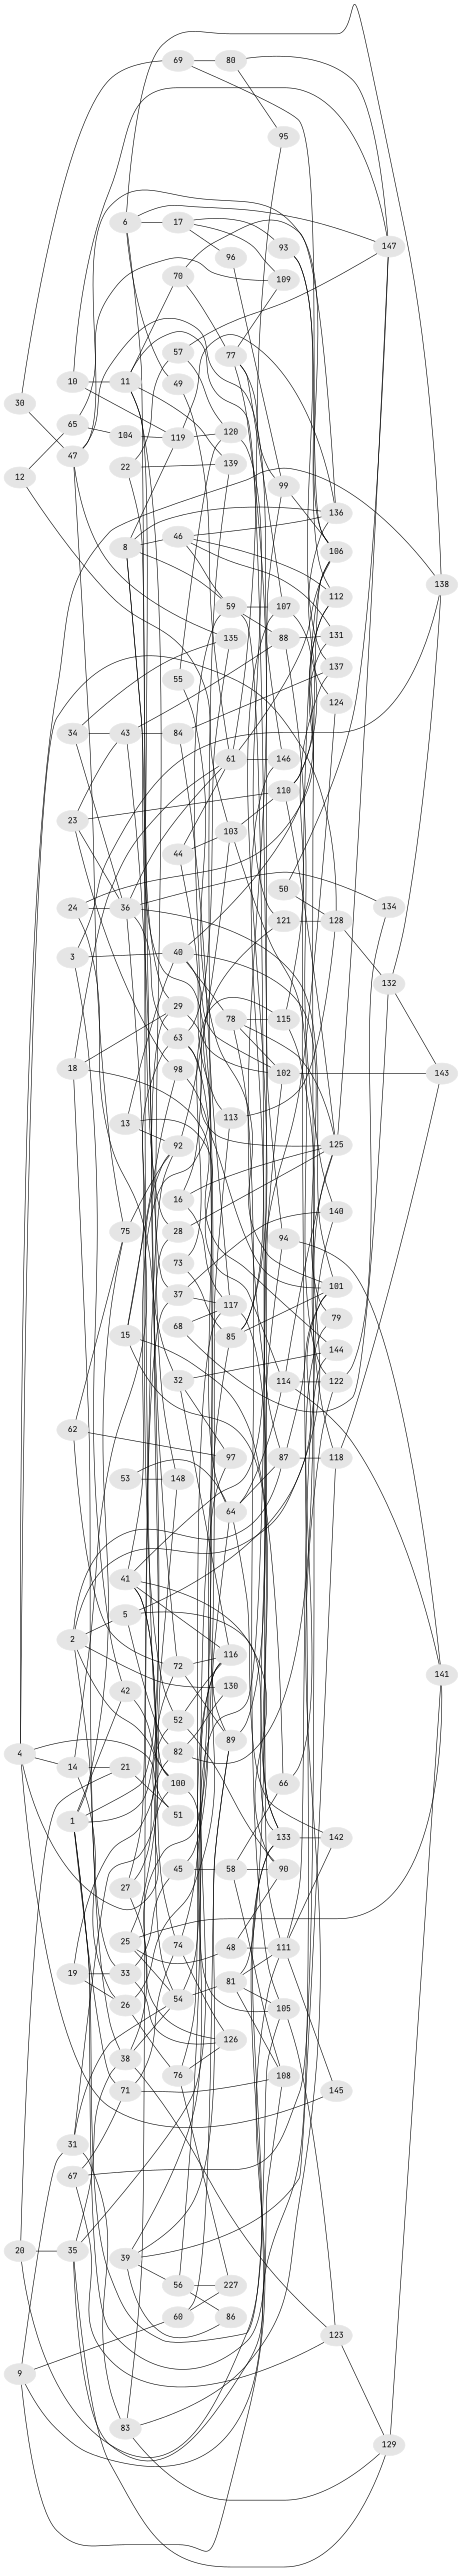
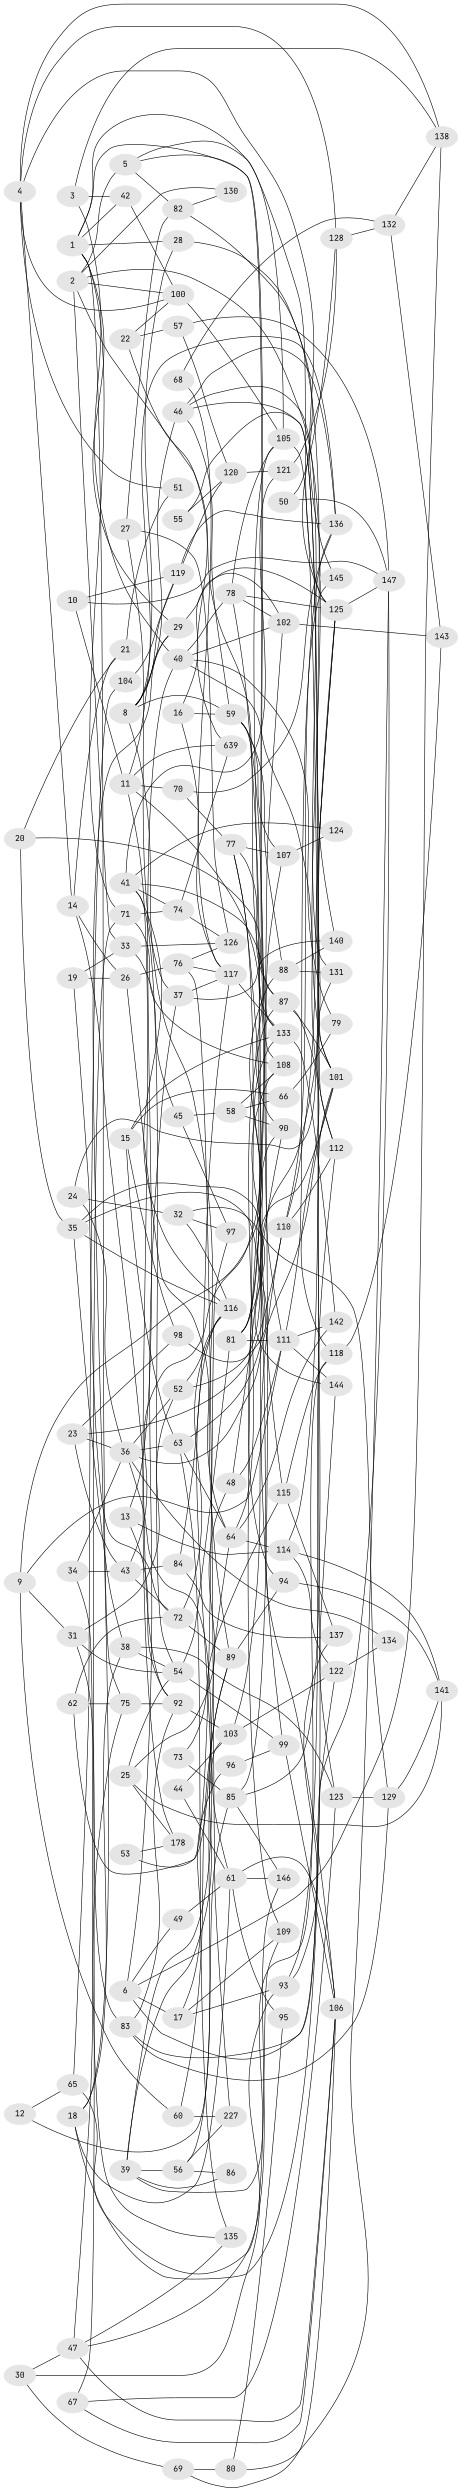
  graph {
    fontname="JetBrains Mono"
    rankdir=LR
    node [color=gray90 fontname="JetBrains Mono" style=filled]
    edge [fontname="JetBrains Mono"]
    1
    28
    29
    42
    71
    75
    105
    108
    125
    102
    100
    74
    92
    123
    2
    5
    33
    87
    101
    130
    82
    133
    126
    45
    118
    3
    40
    138
    78
    79
    112
    4
    14
    51
    128
    145
    21
    26
    132
    140
    147
    142
    6
    17
    37
    49
    93
    96
    109
    117
    61
    11
    70
    94
-   139
-   148
+   139 [label=639]
+   148 [label=178]
    143
    8
    46
    59
    89
    119
    136
    131
    111
    88
    107
    120
    9
    31
    60
    54
    52
    83
    n75 [label=227]
    144
    10
    77
    141
    12
    65
    103
    104
    110
    122
    13
    114
    64
    76
    15
    63
    66
    98
    135
    16
    137
    99
    18
    38
-   113
    106
    146
    95
    19
    72
    116
    20
    35
    129
    22
    57
    23
    36
    43
    134
    84
    24
    32
    97
    25
    48
    90
    81
    27
    30
    47
    69
    80
    58
    34
    39
    56
    86
    85
    115
    41
    121
    124
    44
    50
    53
    55
    62
    67
    68
    73
    1 -- 28
    1 -- 29
    1 -- 42
    1 -- 71
    1 -- 75
    1 -- 105
    1 -- 108
    28 -- 125
    29 -- 102
    42 -- 100
    71 -- 108
    71 -- 74
    75 -- 92
    105 -- 123
    125 -- 147
    102 -- 143
    100 -- 105
    74 -- 126
    74 -- 139
    92 -- 103
    123 -- 129
    2 -- 100
    2 -- 5
    2 -- 33
    2 -- 87
    2 -- 101
    2 -- 130
    5 -- 125
    5 -- 82
    5 -- 133
    33 -- 126
    33 -- 45
    87 -- 101
    87 -- 118
    82 -- 130
    82 -- 140
    133 -- 142
    45 -- 97
    45 -- 58
    118 -- 143
    3 -- 42
    3 -- 40
    3 -- 138
    40 -- 102
    40 -- 78
    40 -- 79
    40 -- 112
    78 -- 105
    78 -- 125
    78 -- 102
    78 -- 115
    4 -- 100
    4 -- 138
    4 -- 14
    4 -- 51
    4 -- 128
    4 -- 145
    14 -- 92
    14 -- 21
    14 -- 26
    128 -- 132
    21 -- 51
    26 -- 64
    26 -- 76
    132 -- 138
    132 -- 143
    6 -- 138
    6 -- 147
    6 -- 17
    6 -- 37
    6 -- 49
    17 -- 93
    17 -- 96
    17 -- 109
    37 -- 140
    37 -- 117
    49 -- 61
    93 -- 112
    93 -- 137
    96 -- 99
    117 -- 133
    61 -- 106
    61 -- 146
    61 -- 95
    11 -- 28
    11 -- 70
    11 -- 94
    11 -- 139
    11 -- 148
    70 -- 136
    70 -- 77
    94 -- 141
    8 -- 29
    8 -- 46
    8 -- 59
    8 -- 89
    8 -- 119
    8 -- 136
    46 -- 112
    46 -- 59
    46 -- 136
    46 -- 131
    59 -- 111
    59 -- 88
    59 -- 107
    89 -- 94
    119 -- 136
    119 -- 120
    111 -- 145
    111 -- 142
    111 -- 144
    88 -- 140
    88 -- 131
    107 -- 124
    120 -- 121
    9 -- 133
    9 -- 111
    9 -- 31
    9 -- 60
    31 -- 54
    31 -- 52
    31 -- 83
    60 -- 89
    60 -- n75
    54 -- 99
    54 -- 81
    52 -- 116
    52 -- 90
    83 -- 92
    83 -- 122
    83 -- 129
    10 -- 147
    10 -- 11
    10 -- 119
    77 -- 87
    77 -- 109
    77 -- 107
    77 -- 99
    12 -- 65
    12 -- 103
    65 -- 109
    65 -- 104
    103 -- 110
    103 -- 122
    104 -- 119
    110 -- 125
    110 -- 112
    110 -- 136
    122 -- 134
    13 -- 92
    13 -- 40
    13 -- 114
    114 -- 125
    114 -- 141
    114 -- 122
    64 -- 87
    64 -- 142
    64 -- 114
    76 -- 126
    76 -- 117
    76 -- n75
    15 -- 133
    15 -- 63
    15 -- 66
    15 -- 98
    63 -- 125
    63 -- 64
    63 -- 135
    66 -- 79
    98 -- 101
    16 -- 125
    16 -- 117
    16 -- 59
    99 -- 106
    18 -- 29
    18 -- 61
    18 -- 144
    18 -- 38
    38 -- 123
    38 -- 54
-   38 -- 113
-   113 -- 128
    19 -- 33
    19 -- 26
    19 -- 72
    72 -- 89
    72 -- 116
    20 -- 133
    20 -- 21
    20 -- 35
    35 -- 38
    35 -- 106
    35 -- 116
    35 -- 129
    129 -- 141
    22 -- 100
    22 -- 139
    22 -- 57
    57 -- 147
    57 -- 120
    23 -- 110
    23 -- 98
    23 -- 36
    23 -- 43
    36 -- 101
    36 -- 61
    36 -- 52
    36 -- 63
    36 -- 134
    43 -- 88
    43 -- 72
    43 -- 84
    84 -- 117
    84 -- 137
    24 -- 131
    24 -- 36
    24 -- 32
    32 -- 144
    32 -- 116
    32 -- 97
    25 -- 148
    25 -- 54
    25 -- 141
    25 -- 48
    48 -- 111
    48 -- 90
    81 -- 105
    81 -- 108
    81 -- 102
    81 -- 111
    27 -- 82
    27 -- 126
    27 -- 37
+   30 -- 93
    30 -- 47
    30 -- 69
    47 -- 75
    47 -- 135
    47 -- 106
    47 -- 146
    69 -- 106
    69 -- 80
    80 -- 147
    80 -- 95
    58 -- 108
    58 -- 66
    58 -- 90
    34 -- 135
    34 -- 36
    34 -- 43
    39 -- 118
    39 -- 89
    39 -- 116
    39 -- 56
    39 -- 86
    56 -- n75
    56 -- 86
    56 -- 85
    85 -- 101
    85 -- 107
    85 -- 146
    115 -- 118
    115 -- 137
    41 -- 74
    41 -- 54
    41 -- 116
    41 -- 90
    41 -- 121
    41 -- 124
    121 -- 128
    44 -- 61
    44 -- 103
-   44 -- 113
    50 -- 128
    50 -- 147
    53 -- 148
    53 -- 64
    55 -- 101
    55 -- 120
    62 -- 75
    62 -- 72
    62 -- 97
    67 -- 71
    67 -- 123
    67 -- 106
    68 -- 132
    68 -- 117
    73 -- 85
    73 -- 115
  }
